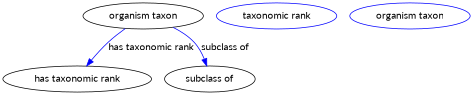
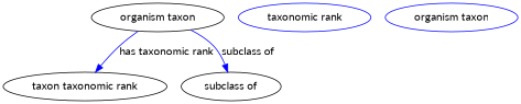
  digraph {
    fontname=Lato
    node [fontname=Lato]
    edge [color=blue fontname=Lato style=solid]
    n1 [height=0.5 label="organism taxon" width=2.3109]
-   "has taxonomic rank" [height=0.5 width=2.8525]
+   "has taxonomic rank" [height=0.5 width=2.8525 label="taxon taxonomic rank"]
    "subclass of" [height=0.5 width=1.7332]
    n4 [color=blue height=0.5 label="taxonomic rank" width=2.3109]
    n5 [color=blue height=0.5 label="organism taxon" width=2.3109]
    n1 -> "has taxonomic rank" [label="has taxonomic rank"]
    n1 -> "subclass of" [label="subclass of"]
  }
